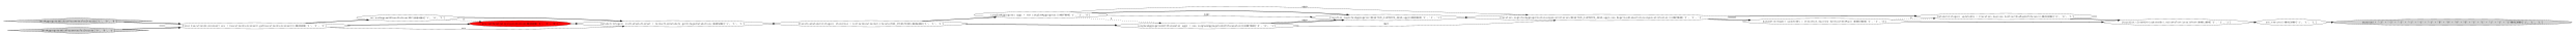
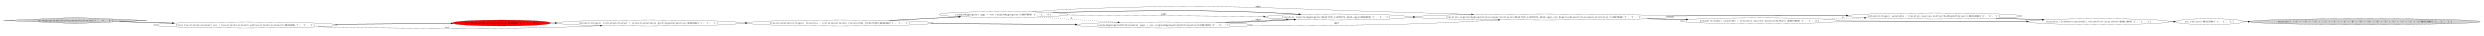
  digraph {
    fontname="IBM Plex Mono"
    rankdir=LR
    node [fillcolor=white fontname="IBM Plex Mono" shape=ellipse style=filled]
    edge [fontname="IBM Plex Mono" style=bold]
    n1 [fillcolor=lightgray label="expected = \"-3\" + \"-2\" + \"-2\" + \"-1\" + \"-1\" + \"-1\" + \"0\" + \"0\" + \"0\" + \"0\" + \"1\" + \"1\" + \"1\" + \"1\" + \"1\"@@@13@@@['1', '1', '1']"]
-   n2 [label="env.setDegreeOfParallelism(DOP)@@@4@@@['1', '0', '1']"]
    n3 [fillcolor=red label="env.setParallelism(parallelism)@@@4@@@['0', '1', '0']"]
    n4 [label="DataSet<Integer> initialSolutionSet = CollectionDataSets.getIntegerDataSet(env)@@@5@@@['1', '1', '1']"]
    n5 [label="IterativeDataSet<Integer> iteration = initialSolutionSet.iterate(MAX_ITERATIONS)@@@6@@@['1', '1', '1']"]
    n6 [label="LongSumAggregator aggr = new LongSumAggregator()@@@7@@@['1', '1', '0']"]
    n7 [label="LongSumAggregatorWithParameter aggr = new LongSumAggregatorWithParameter(0)@@@7@@@['0', '0', '1']"]
    n8 [label="iteration.registerAggregationConvergenceCriterion(NEGATIVE_ELEMENTS_AGGR,aggr,new NegativeElementsConvergenceCriterion())@@@9@@@['1', '1', '1']"]
    n9 [label="iteration.registerAggregator(NEGATIVE_ELEMENTS_AGGR,aggr)@@@8@@@['1', '1', '1']"]
    n10 [label="DataSet<Integer> updatedDs = iteration.map(new SubtractOneMapWithParam())@@@10@@@['0', '0', '1']"]
    n11 [label="DataSet<Integer> updatedDs = iteration.map(new SubtractOneMap())@@@10@@@['1', '1', '0']"]
    n12 [label="iteration.closeWith(updatedDs).writeAsText(resultPath)@@@11@@@['1', '1', '1']"]
    n13 [fillcolor=lightgray label="testAggregatorWithoutParameterForIterate['1', '0', '0']" shape=diamond]
    n14 [label="final ExecutionEnvironment env = ExecutionEnvironment.getExecutionEnvironment()@@@3@@@['1', '1', '1']"]
    n15 [label="env.execute()@@@12@@@['1', '1', '1']"]
-   n16 [fillcolor=lightgray label="testAggregatorWithParameterForIterate['0', '0', '1']" shape=diamond]
-   n2 -> n3 [label=0 style=dashed]
-   n2 -> n4
    n3 -> n4
    n4 -> n5
    n5 -> n6
    n5 -> n7
    n6 -> n7 [label=0 style=dashed]
    n6 -> n8 [label=aggr style=solid]
    n6 -> n9 [label=aggr style=solid]
    n6 -> n9
    n7 -> n8 [label=aggr style=solid]
    n7 -> n9 [label=aggr style=solid]
    n7 -> n9
    n8 -> n10
    n8 -> n11
    n9 -> n8
    n10 -> n12
    n11 -> n10 [label=0 style=dashed]
    n11 -> n12
    n12 -> n15
    n13 -> n14
-   n14 -> n2
    n14 -> n3
    n14 -> n4 [label=env style=solid]
    n15 -> n1
-   n16 -> n14
  }
